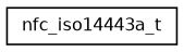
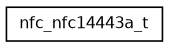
  digraph {
    rankdir=LR
-   n1 [color=black fillcolor=white fontname=Helvetica fontsize=10 height=0.2 label=nfc_iso14443a_t shape=record style=filled width=0.4]
+   n1 [color=black fillcolor=white fontname=Helvetica fontsize=10 height=0.2 label=nfc_nfc14443a_t shape=record style=filled width=0.4]
  }
